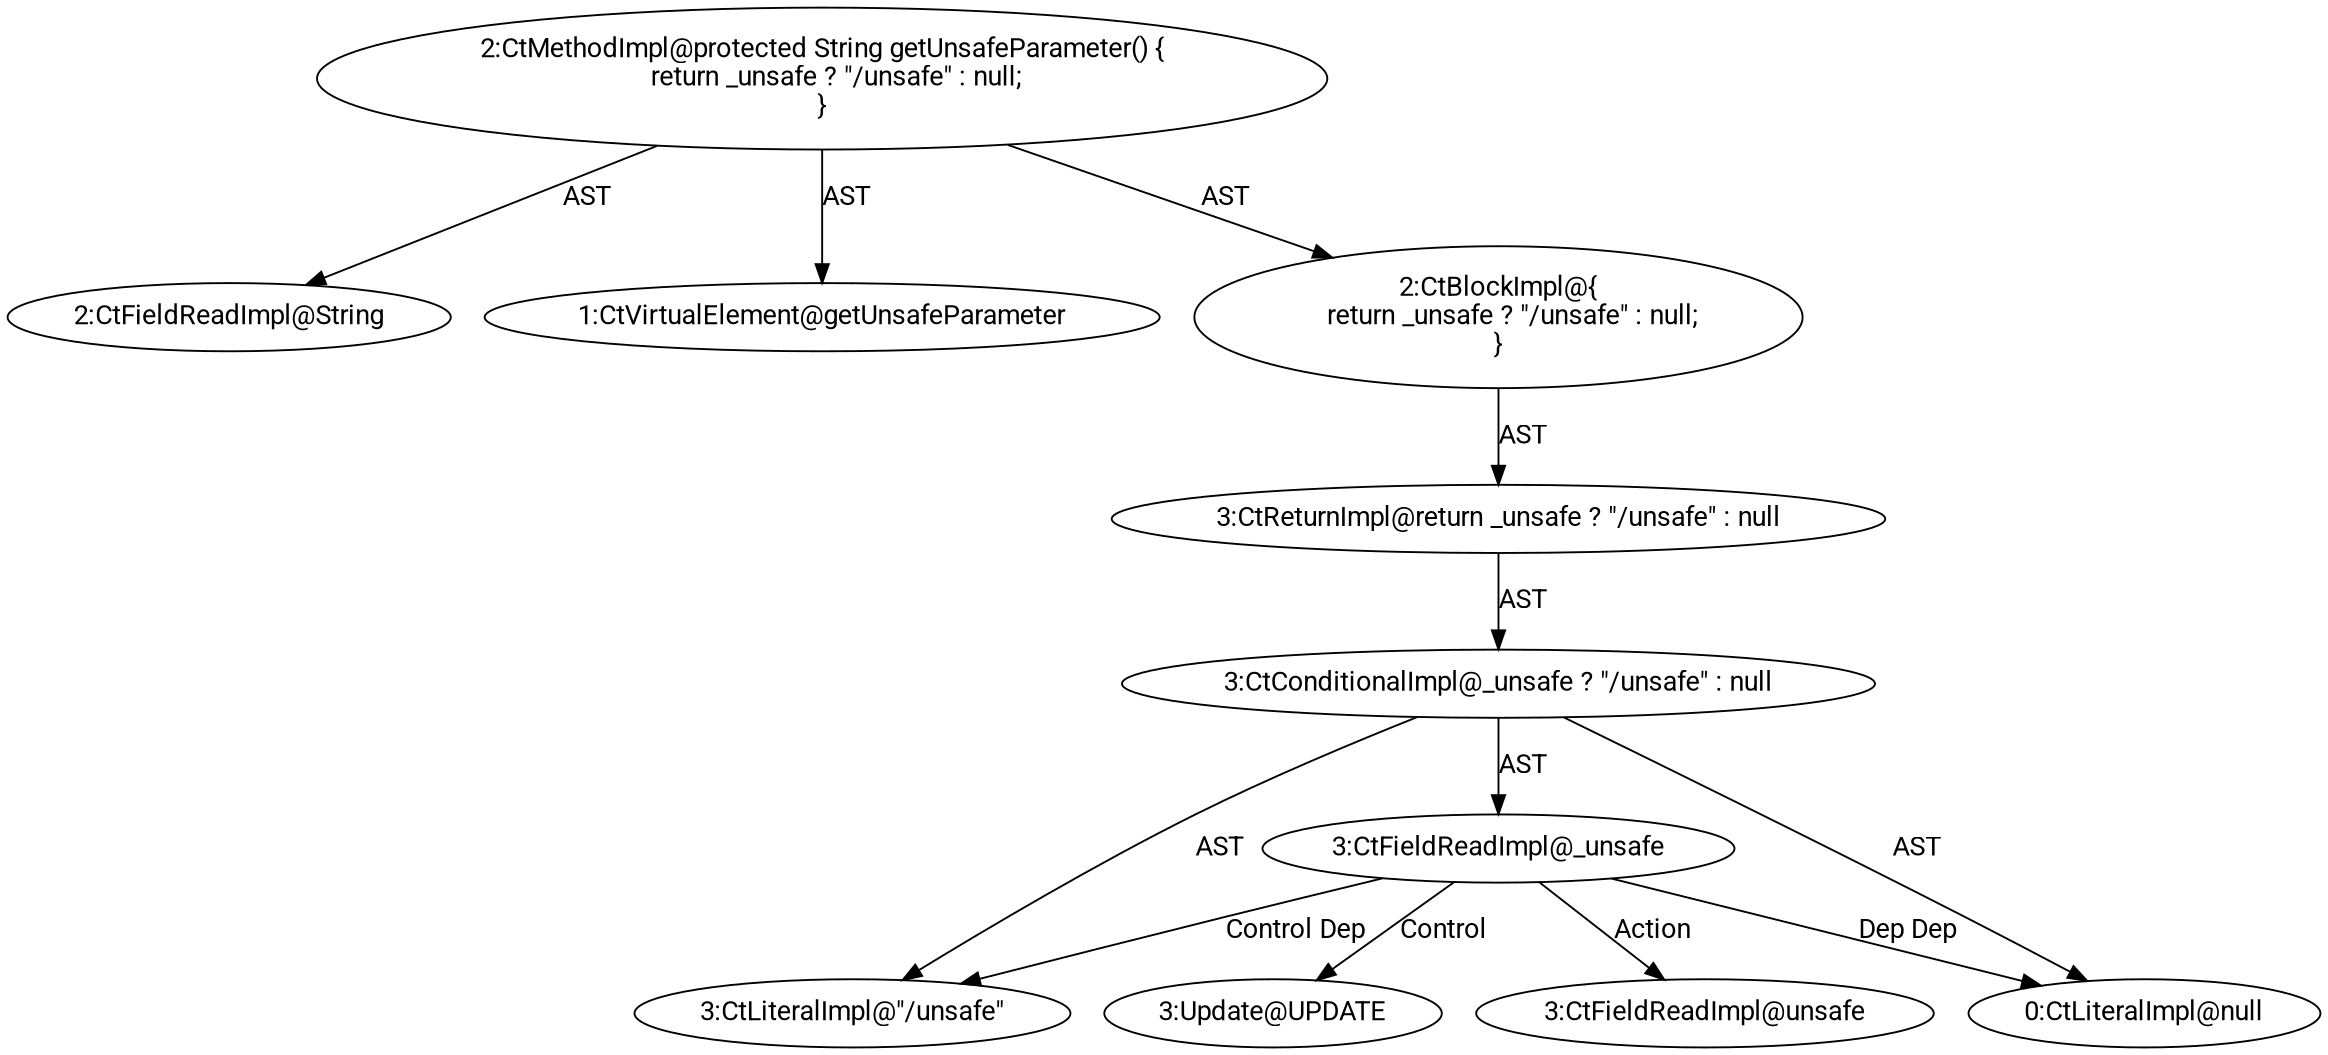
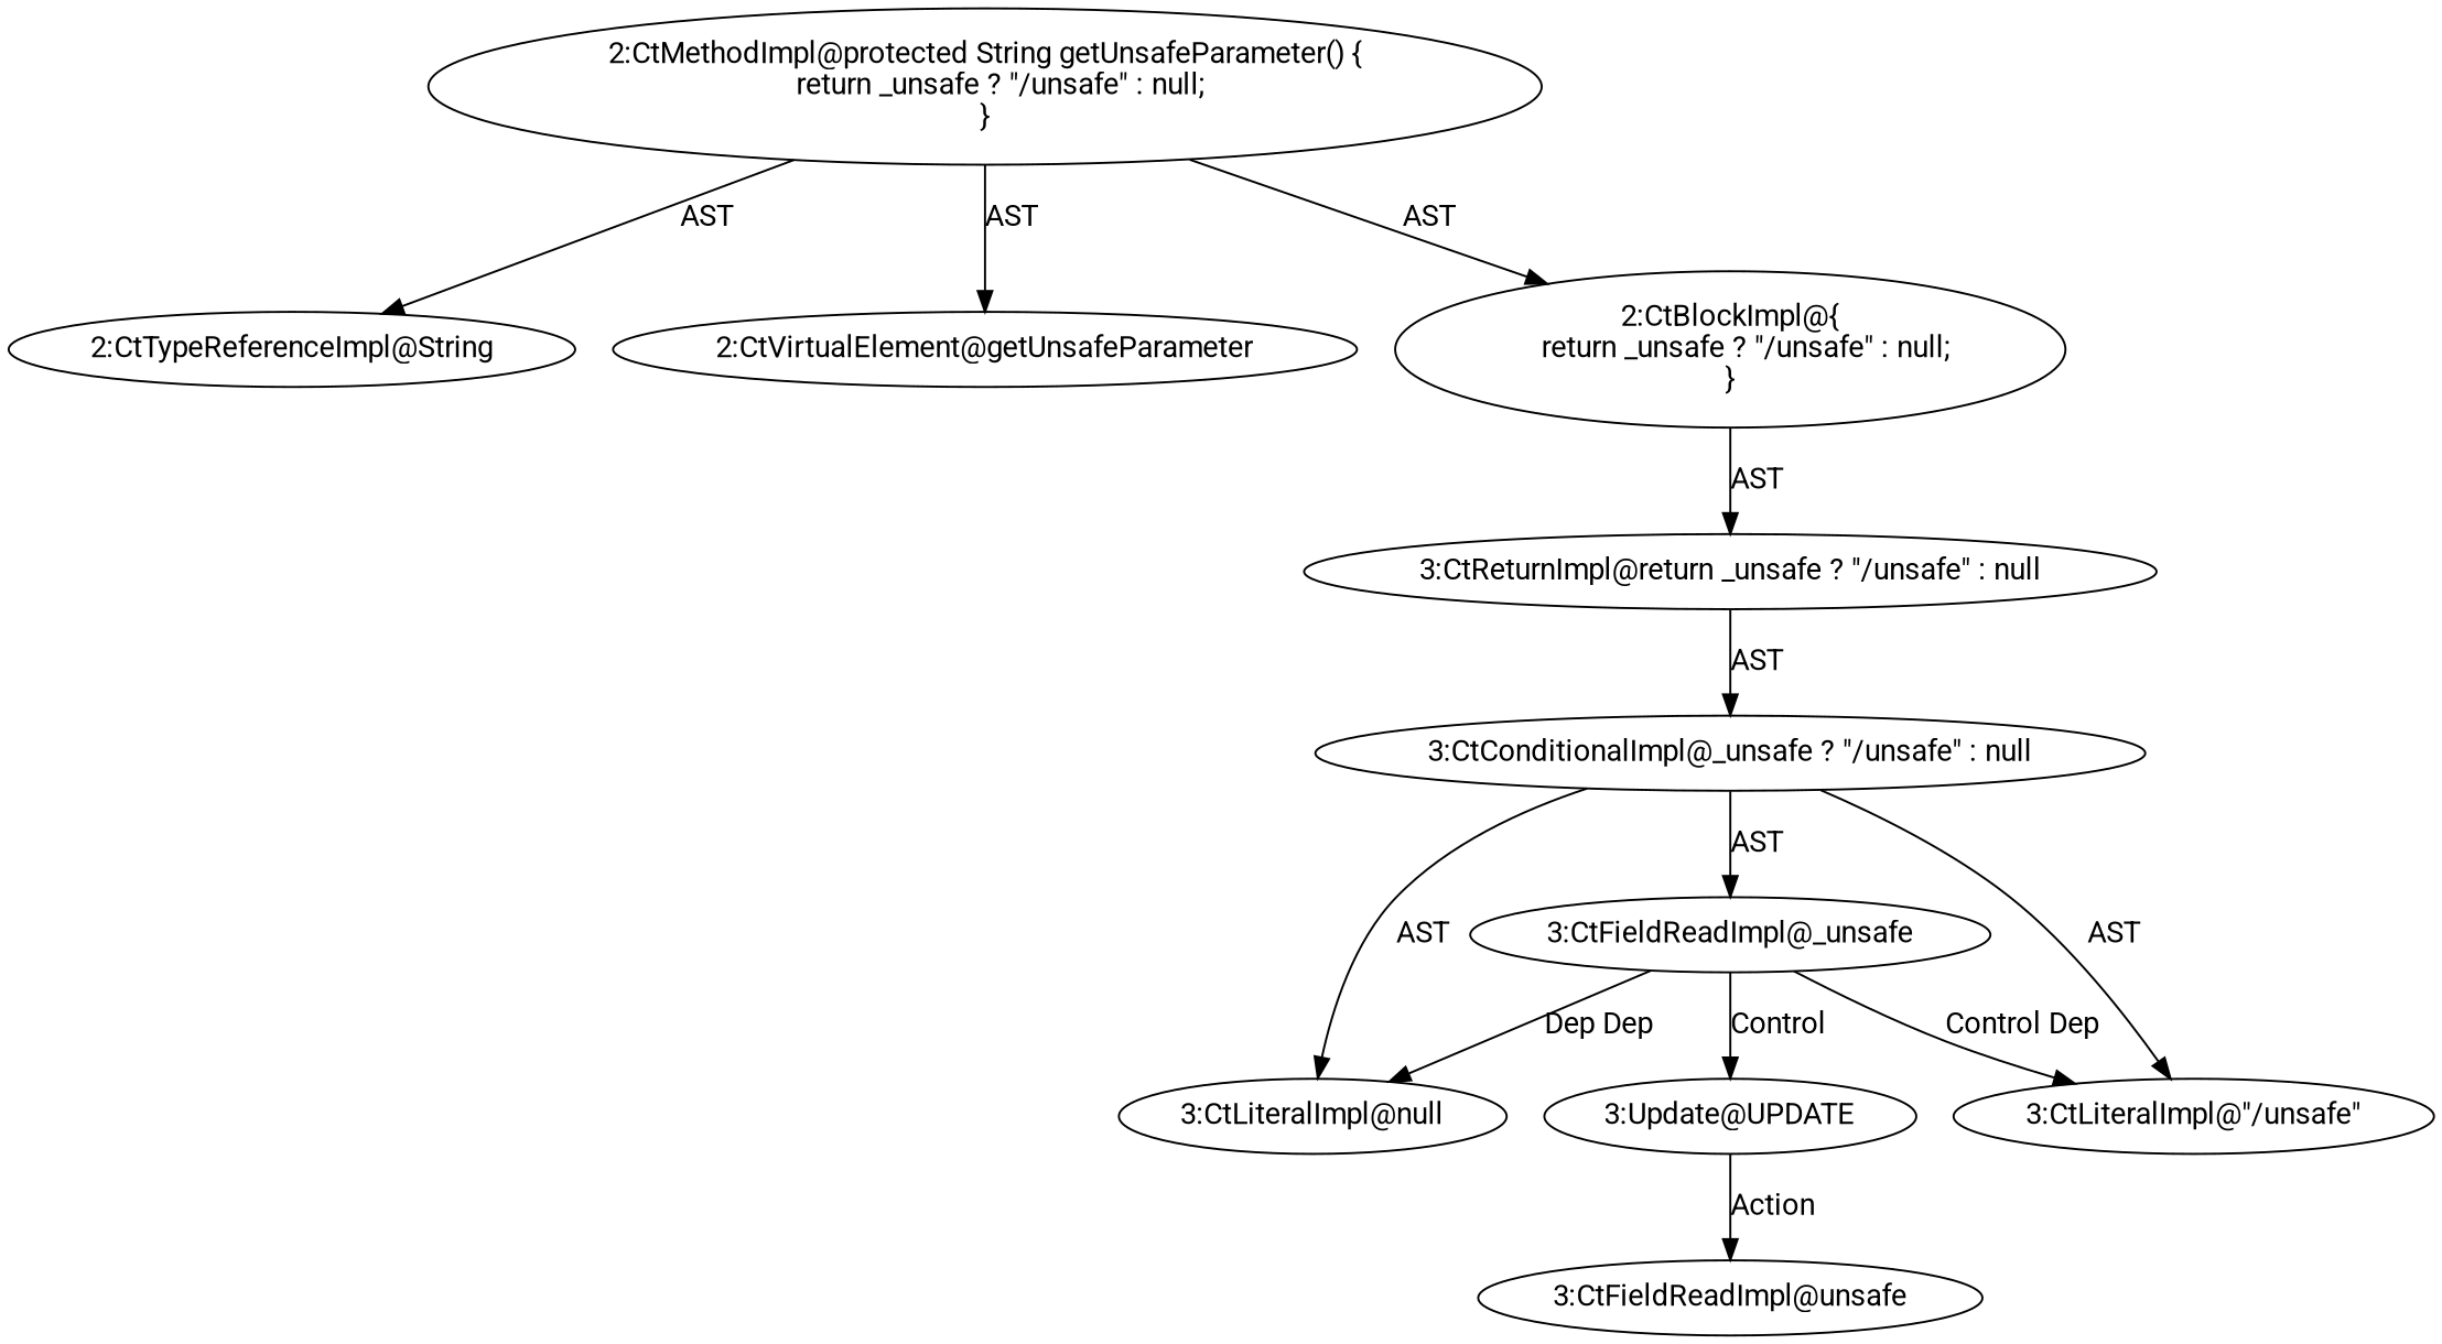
  digraph {
    fontname=Roboto
    node [fontname=Roboto shape=ellipse]
    edge [fontname=Roboto]
-   n1 [label="2:CtFieldReadImpl@String"]
-   n2 [label="1:CtVirtualElement@getUnsafeParameter"]
+   n1 [label="2:CtTypeReferenceImpl@String"]
+   n2 [label="2:CtVirtualElement@getUnsafeParameter"]
    n3 [label="3:CtFieldReadImpl@_unsafe"]
    n4 [label="3:CtLiteralImpl@\"/unsafe\""]
-   n5 [label="0:CtLiteralImpl@null"]
+   n5 [label="3:CtLiteralImpl@null"]
    n6 [label="3:Update@UPDATE"]
    n7 [label="3:CtFieldReadImpl@unsafe"]
    n8 [label="3:CtConditionalImpl@_unsafe ? \"/unsafe\" : null"]
    n9 [label="3:CtReturnImpl@return _unsafe ? \"/unsafe\" : null"]
    n10 [label="2:CtBlockImpl@\{\n    return _unsafe ? \"/unsafe\" : null;\n\}"]
    n11 [label="2:CtMethodImpl@protected String getUnsafeParameter() \{\n    return _unsafe ? \"/unsafe\" : null;\n\}"]
    n3 -> n4 [label="Control Dep"]
    n3 -> n5 [label="Dep Dep"]
    n3 -> n6 [label=Control]
-   n3 -> n7 [label=Action]
+   n6 -> n7 [label=Action]
    n8 -> n3 [label=AST]
    n8 -> n4 [label=AST]
    n8 -> n5 [label=AST]
    n9 -> n8 [label=AST]
    n10 -> n9 [label=AST]
    n11 -> n1 [label=AST]
    n11 -> n2 [label=AST]
    n11 -> n10 [label=AST]
  }
